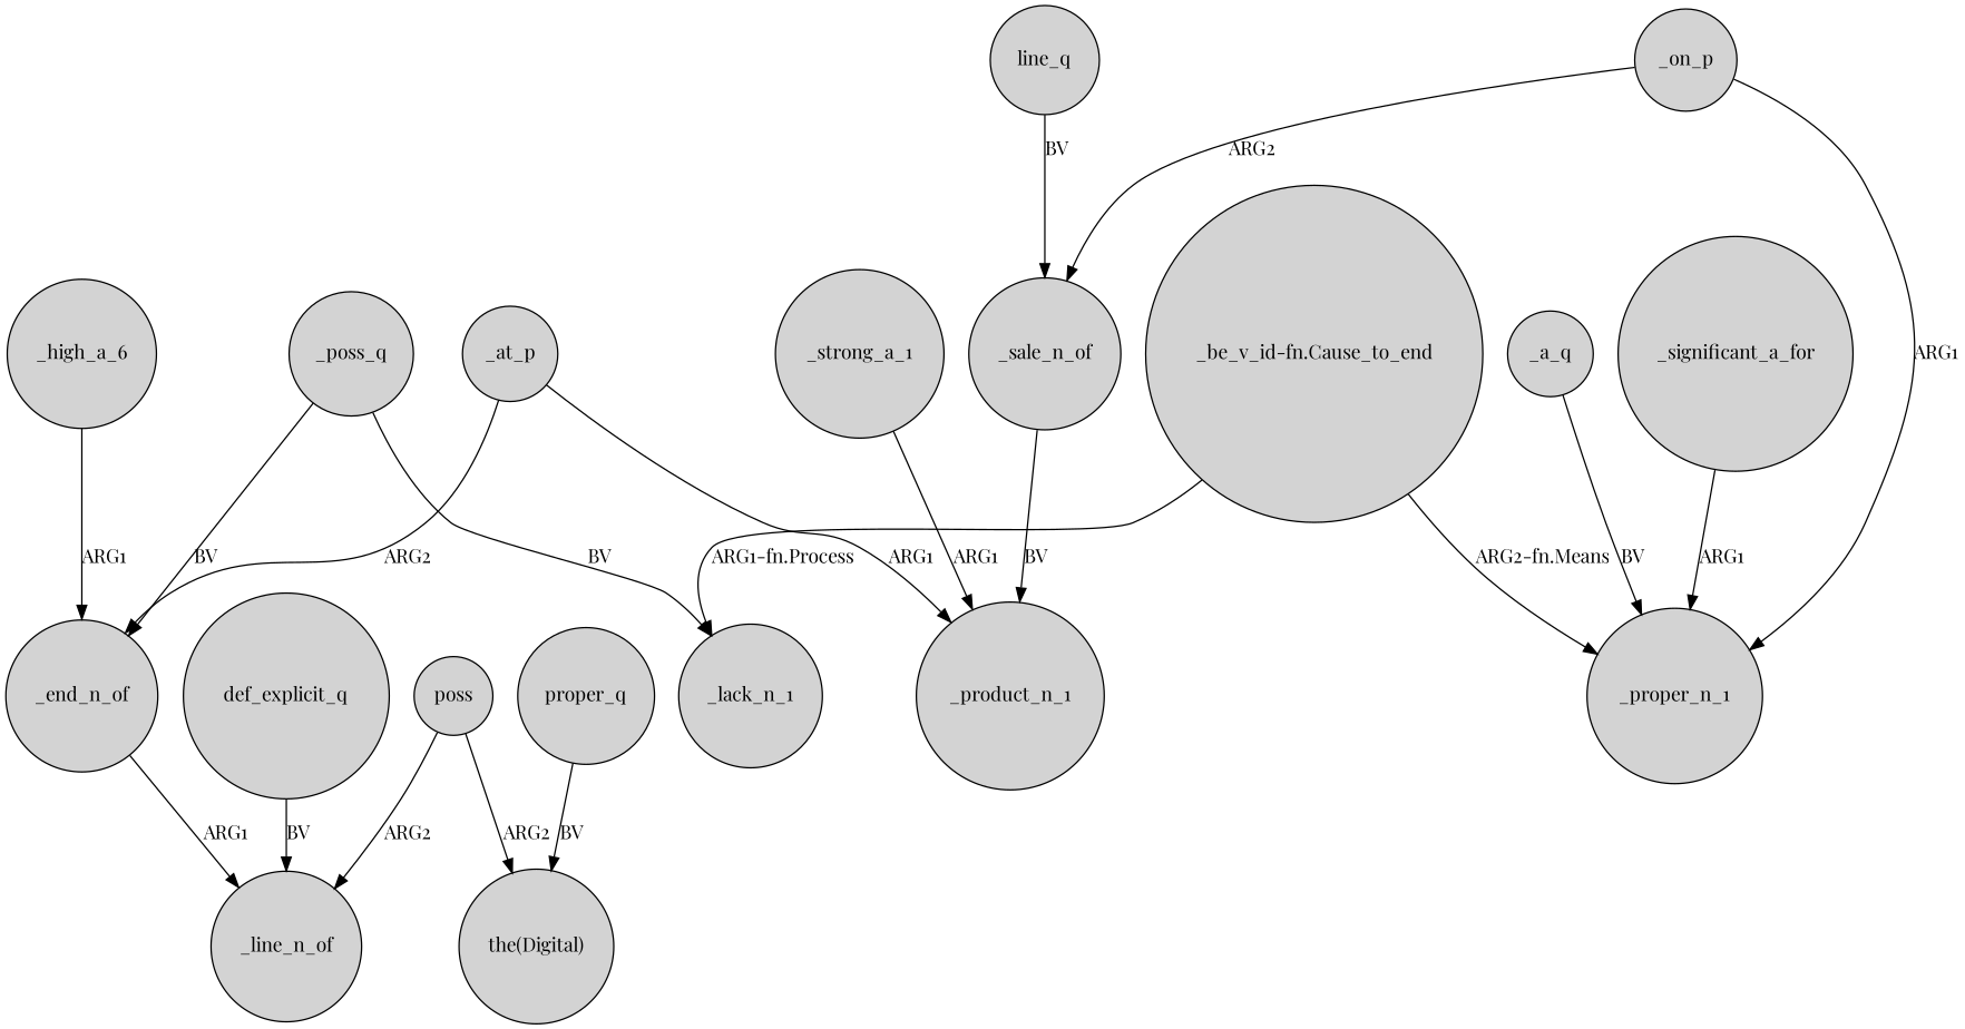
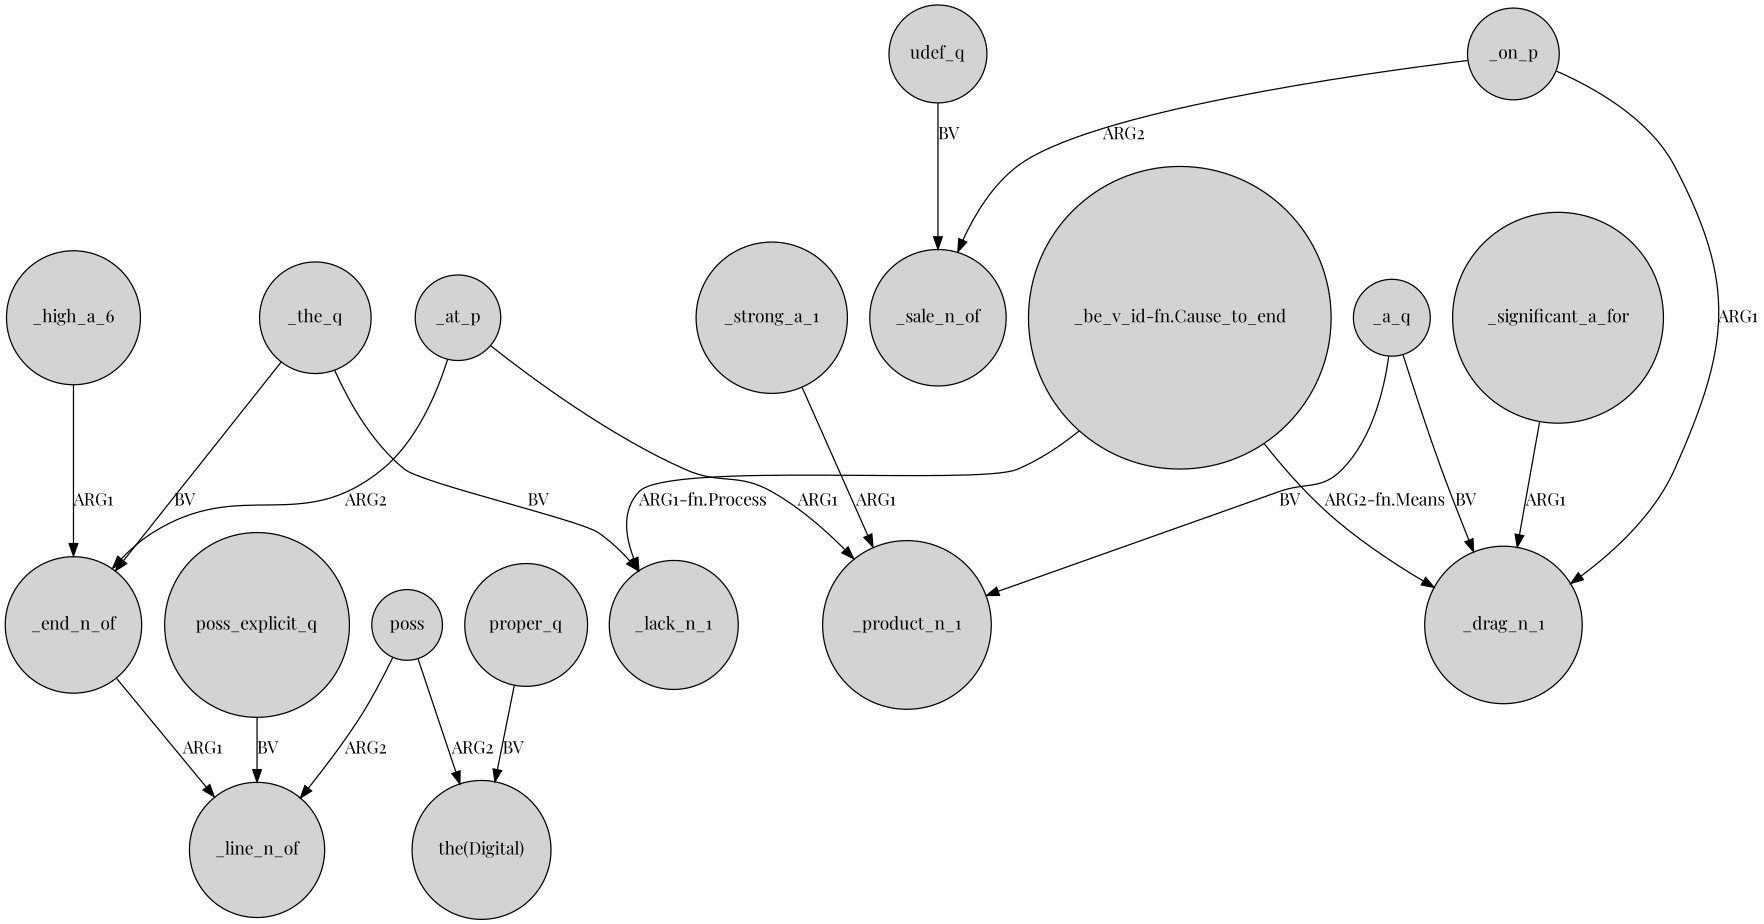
  digraph {
    fontname="Playfair Display"
    node [fontname="Playfair Display" shape=circle style=filled]
    edge [fontname="Playfair Display"]
    _at_p
    _end_n_of
    _product_n_1
    _line_n_of
-   def_explicit_q
-   _the_q [label=_poss_q]
+   def_explicit_q [label=poss_explicit_q]
+   _the_q
    _lack_n_1
    _on_p
    _sale_n_of
-   _drag_n_1 [label=_proper_n_1]
+   _drag_n_1
    "_be_v_id-fn.Cause_to_end"
    _a_q
-   udef_q [label=line_q]
+   udef_q
    n14 [label="the(Digital)"]
    proper_q
    _significant_a_for
    poss
    _strong_a_1
    n19 [label=_high_a_6]
    _at_p -> _end_n_of [label=ARG2]
    _at_p -> _product_n_1 [label=ARG1]
    _end_n_of -> _line_n_of [label=ARG1]
    def_explicit_q -> _line_n_of [label=BV]
    _the_q -> _end_n_of [label=BV]
    _the_q -> _lack_n_1 [label=BV]
    _on_p -> _sale_n_of [label=ARG2]
    _on_p -> _drag_n_1 [label=ARG1]
    "_be_v_id-fn.Cause_to_end" -> _lack_n_1 [label="ARG1-fn.Process"]
    "_be_v_id-fn.Cause_to_end" -> _drag_n_1 [label="ARG2-fn.Means"]
-   _sale_n_of -> _product_n_1 [label=BV]
+   _a_q -> _product_n_1 [label=BV]
    _a_q -> _drag_n_1 [label=BV]
    udef_q -> _sale_n_of [label=BV]
    proper_q -> n14 [label=BV]
    _significant_a_for -> _drag_n_1 [label=ARG1]
    poss -> _line_n_of [label=ARG2]
    poss -> n14 [label=ARG2]
    _strong_a_1 -> _product_n_1 [label=ARG1]
    n19 -> _end_n_of [label=ARG1]
  }
